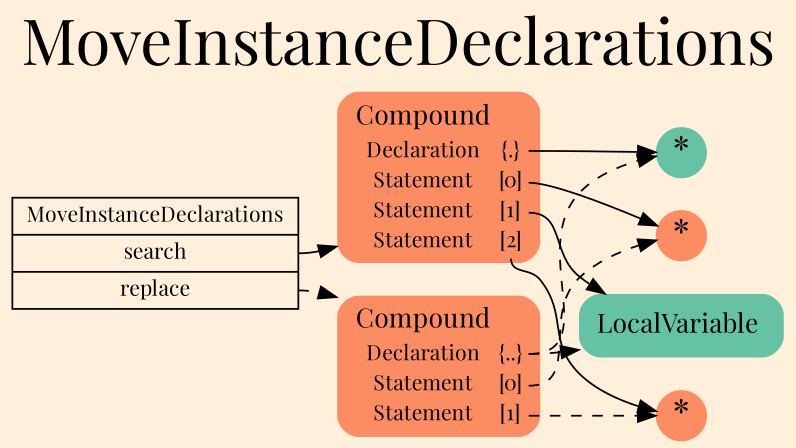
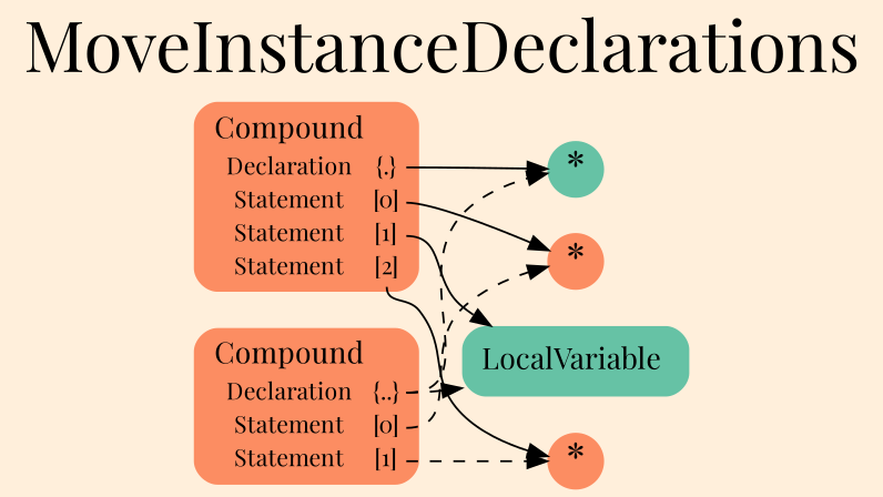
  digraph {
    bgcolor=antiquewhite1
    color=black
    fontcolor=black
    fontname="Playfair Display"
    fontsize=36
    label=MoveInstanceDeclarations
    labelloc=t
    rankdir=LR
    ranksep=0.3
    node [fillcolor="/set28/2" fontname="Playfair Display" fontsize=12 shape=plaintext style=filled]
    edge [color=black fontcolor=black fontname="Playfair Display" tailport=port0]
-   n1 [color=black fillcolor=antiquewhite1 fontcolor=black label="<fixed> MoveInstanceDeclarations | <port0> search | <port1> replace" shape=record]
    n2 [label=<<TABLE BORDER="0" CELLBORDER="0" CELLSPACING="0">      <TR><TD><FONT POINT-SIZE="15.0">Compound</FONT></TD><TD></TD></TR>      <TR><TD>Declaration</TD><TD PORT="port0">{.}</TD></TR>      <TR><TD>Statement</TD><TD PORT="port1">[0]</TD></TR>      <TR><TD>Statement</TD><TD PORT="port2">[1]</TD></TR>      <TR><TD>Statement</TD><TD PORT="port3">[2]</TD></TR>     </TABLE>> style="rounded,filled"]
    n3 [label=<<TABLE BORDER="0" CELLBORDER="0" CELLSPACING="0">      <TR><TD><FONT POINT-SIZE="15.0">Compound</FONT></TD><TD></TD></TR>      <TR><TD>Declaration</TD><TD PORT="port0">{..}</TD></TR>      <TR><TD>Statement</TD><TD PORT="port1">[0]</TD></TR>      <TR><TD>Statement</TD><TD PORT="port2">[1]</TD></TR>     </TABLE>> style="rounded,filled"]
    n4 [fillcolor="/set28/1" fixedsize=true fontsize=20 height=0.4 label=<*> penwidth=0.0 shape=circle width=0.4]
    n5 [fixedsize=true fontsize=20 height=0.4 label=<*> penwidth=0.0 shape=circle width=0.4]
    n6 [fillcolor="/set28/1" label=<<TABLE BORDER="0" CELLBORDER="0" CELLSPACING="0">      <TR><TD><FONT POINT-SIZE="15.0">LocalVariable</FONT></TD><TD></TD></TR>     </TABLE>> style="rounded,filled"]
    n7 [fixedsize=true fontsize=20 height=0.4 label=<*> penwidth=0.0 shape=circle width=0.4]
-   n1 -> n2
-   n1 -> n3 [style=dashed tailport=port1]
    n2 -> n4
    n2 -> n5 [tailport=port1]
    n2 -> n6 [tailport=port2]
    n2 -> n7 [tailport=port3]
    n3 -> n4 [style=dashed]
    n3 -> n5 [style=dashed tailport=port1]
    n3 -> n6 [style=dashed]
    n3 -> n7 [style=dashed tailport=port2]
  }
